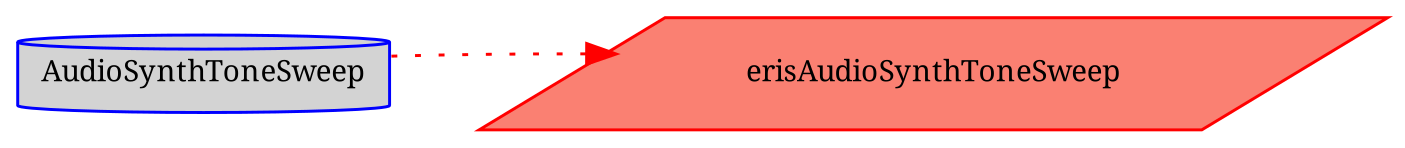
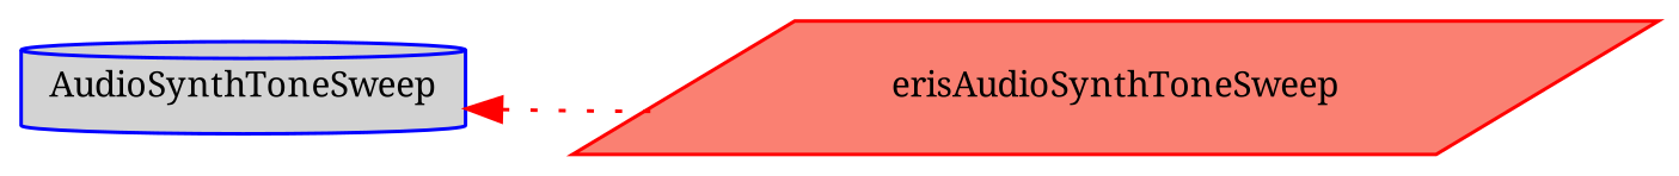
  digraph {
    rankdir=LR
    fontname="Noto Serif"
    node [fontname="Noto Serif" fontsize=10 style=filled]
    n1 [color=blue fillcolor=lightgrey height=0.2 label=AudioSynthToneSweep shape=cylinder width=0.4]
    n2 [color=red fillcolor=salmon height=0.2 label=erisAudioSynthToneSweep shape=parallelogram width=0.4]
-   n2 -> n1 [color=red dir=back fontname="Noto Serif" fontsize=10 labelfontname=Helvetica labelfontsize=10 style=dotted]
+   n1 -> n2 [color=red dir=back fontname="Noto Serif" fontsize=10 labelfontname=Helvetica labelfontsize=10 style=dotted]
  }
